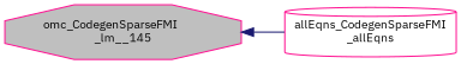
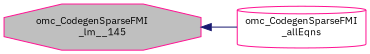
  digraph {
    rankdir=LR
    fontname="IBM Plex Sans"
    node [color=deeppink fontname="IBM Plex Sans" fontsize=10 style=filled]
    n1 [fillcolor=grey75 fontcolor=black height=0.2 label="omc_CodegenSparseFMI\l_lm__145" shape=octagon width=0.4]
-   n2 [fillcolor=white height=0.2 label="allEqns_CodegenSparseFMI\l_allEqns" shape=cylinder width=0.4]
+   n2 [fillcolor=white height=0.2 label="omc_CodegenSparseFMI\l_allEqns" shape=cylinder width=0.4]
    n1 -> n2 [color=midnightblue dir=back fontname="IBM Plex Sans" fontsize=10 labelfontname=Helvetica labelfontsize=10 style=solid]
  }
